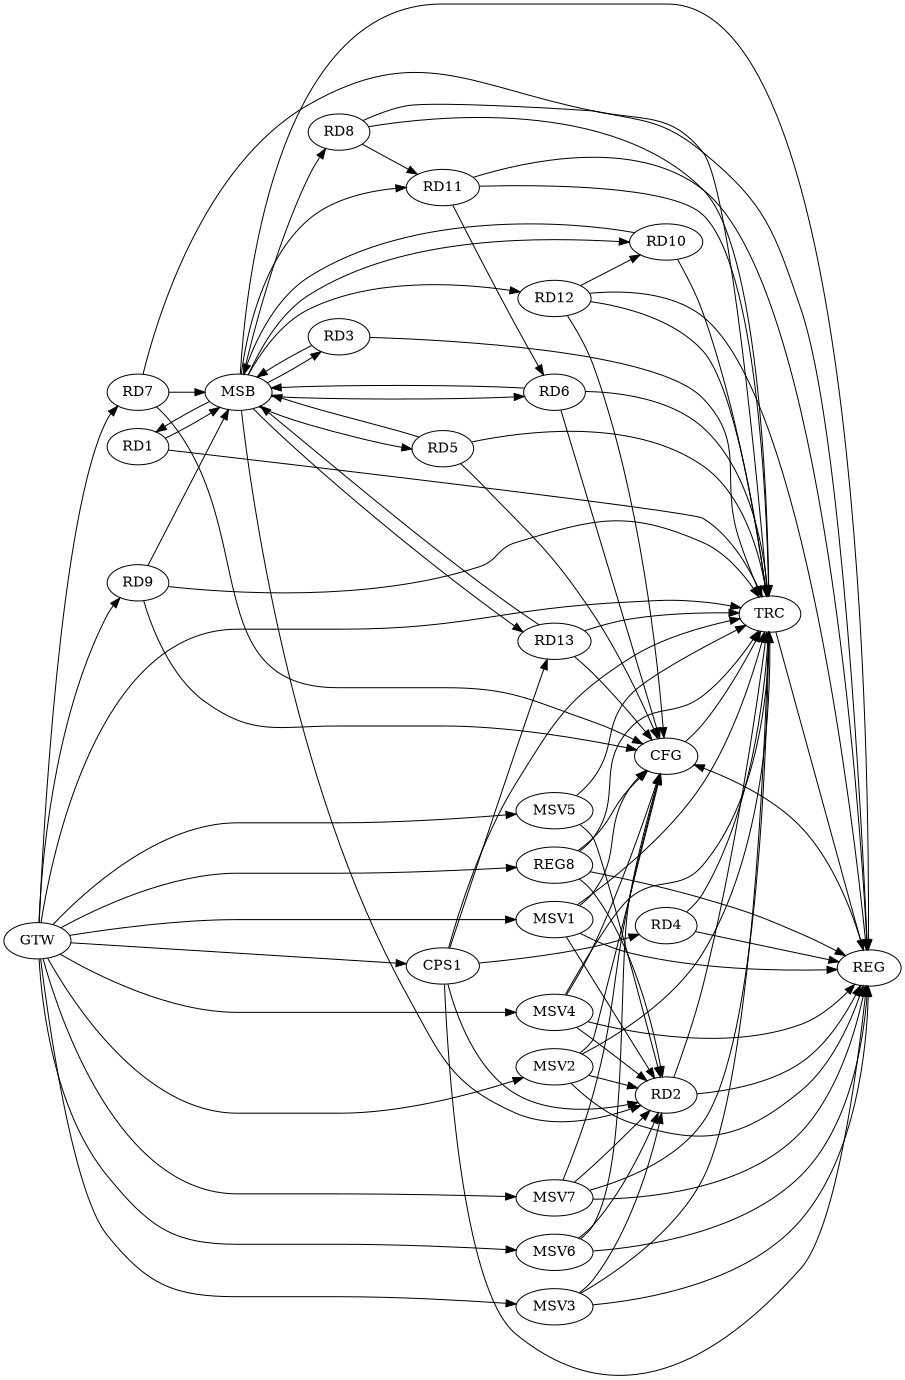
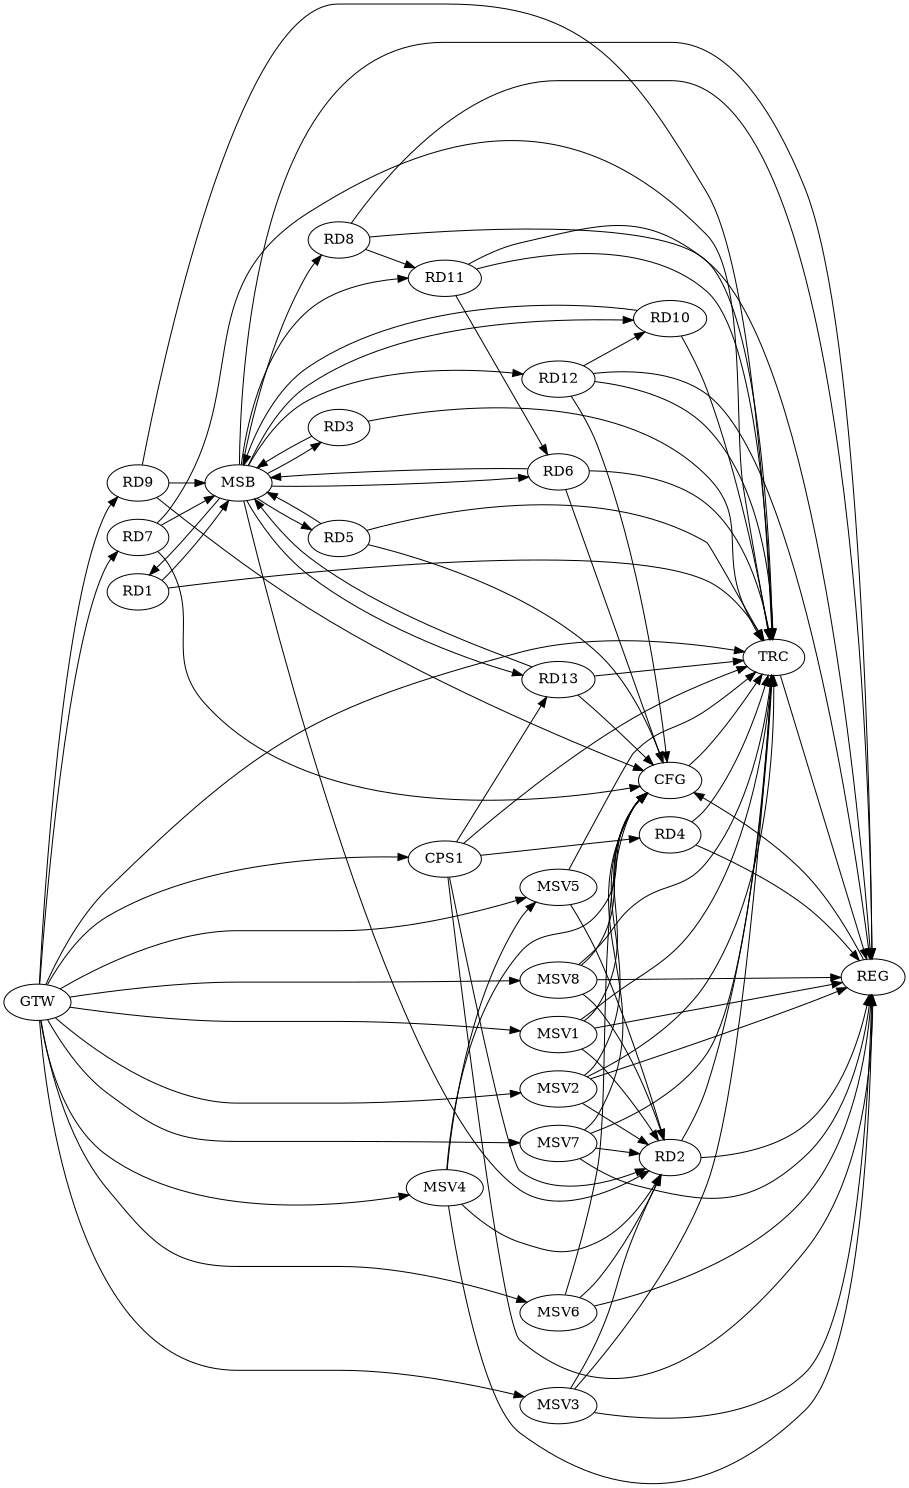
  strict digraph {
    rankdir=LR
    n1 [label=RD1]
    n2 [label=MSB]
    n3 [label=TRC]
    n4 [label=RD2]
    n5 [label=REG]
    n6 [label=RD3]
    n7 [label=RD5]
    n8 [label=RD6]
    n9 [label=RD8]
    n10 [label=RD11]
    n11 [label=RD10]
    n12 [label=RD12]
    n13 [label=RD13]
    n14 [label=CFG]
    n15 [label=RD4]
    n16 [label=RD7]
    n17 [label=RD9]
    n18 [label=CPS1]
    n19 [label=GTW]
    n20 [label=MSV1]
    n21 [label=MSV2]
    n22 [label=MSV3]
    n23 [label=MSV4]
    n24 [label=MSV5]
    n25 [label=MSV6]
    n26 [label=MSV7]
-   n27 [label=REG8]
+   n27 [label=MSV8]
    n1 -> n2
    n1 -> n3
    n2 -> n1
    n2 -> n4
    n2 -> n5
    n2 -> n6
    n2 -> n7
    n2 -> n8
    n2 -> n9
    n2 -> n10
    n2 -> n11
    n2 -> n12
    n2 -> n13
    n3 -> n5
    n4 -> n3
    n4 -> n5
    n5 -> n14
    n6 -> n2
    n6 -> n3
    n7 -> n2
    n7 -> n3
    n7 -> n14
    n8 -> n2
    n8 -> n3
    n8 -> n14
    n9 -> n3
    n9 -> n5
    n9 -> n10
    n10 -> n3
    n10 -> n5
    n10 -> n8
    n11 -> n2
    n11 -> n3
    n12 -> n3
    n12 -> n5
    n12 -> n11
    n12 -> n14
    n13 -> n2
    n13 -> n3
    n13 -> n14
    n14 -> n3
    n15 -> n3
    n15 -> n5
    n16 -> n2
    n16 -> n3
    n16 -> n14
    n17 -> n2
    n17 -> n3
    n17 -> n14
    n18 -> n3
    n18 -> n4
    n18 -> n5
    n18 -> n13
    n18 -> n15
    n19 -> n3
    n19 -> n16
    n19 -> n17
    n19 -> n18
    n19 -> n20
    n19 -> n21
    n19 -> n22
    n19 -> n23
    n19 -> n24
    n19 -> n25
    n19 -> n26
    n19 -> n27
    n20 -> n3
    n20 -> n4
    n20 -> n5
    n20 -> n14
    n21 -> n3
    n21 -> n4
    n21 -> n5
    n21 -> n14
    n22 -> n3
    n22 -> n4
    n22 -> n5
-   n23 -> n3
+   n23 -> n24
    n23 -> n4
    n23 -> n5
    n23 -> n14
    n24 -> n3
    n24 -> n4
    n25 -> n4
    n25 -> n5
    n25 -> n14
    n26 -> n3
    n26 -> n4
    n26 -> n5
    n26 -> n14
    n27 -> n3
    n27 -> n4
    n27 -> n5
    n27 -> n14
  }
